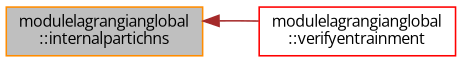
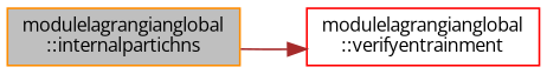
  digraph {
    rankdir=LR
    fontname="Open Sans"
    node [fontname="Open Sans" fontsize=10 shape=record style=filled]
    n1 [color=darkorange fillcolor=grey75 fontcolor=black height=0.2 label="modulelagrangianglobal\l::internalpartichns" width=0.4]
    n2 [color=red fillcolor=white height=0.2 label="modulelagrangianglobal\l::verifyentrainment" width=0.4]
-   n2 -> n1 [color=brown fontname="Open Sans" fontsize=10 labelfontname=Helvetica labelfontsize=10 style=solid]
+   n1 -> n2 [color=brown fontname="Open Sans" fontsize=10 labelfontname=Helvetica labelfontsize=10 style=solid]
  }
